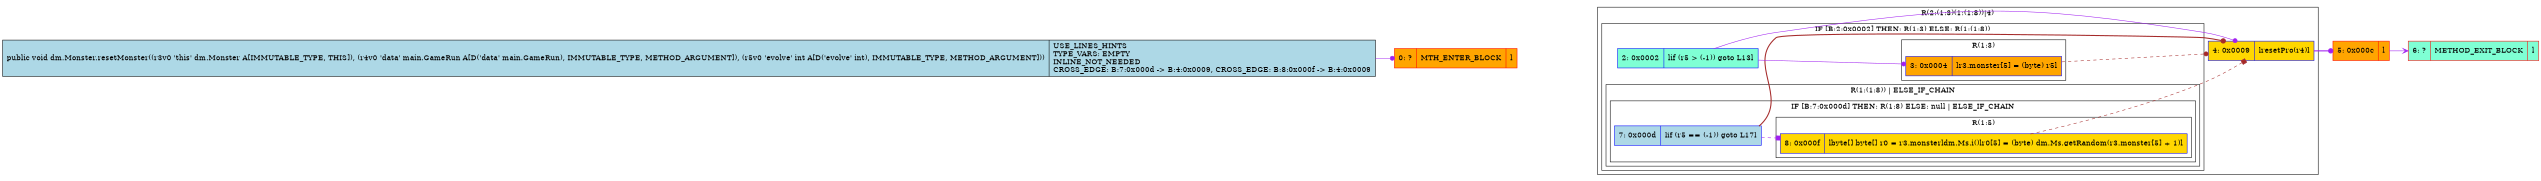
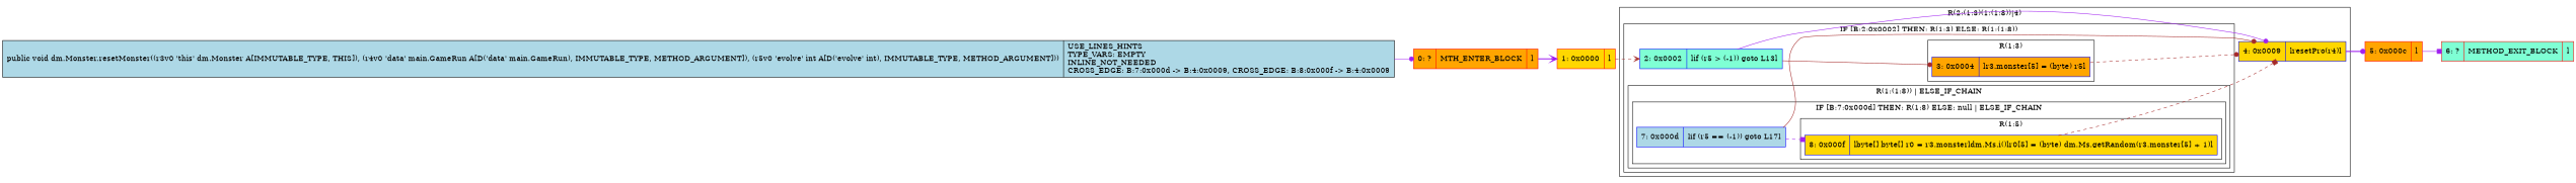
  digraph {
    rankdir=LR
    node [color=blue fillcolor=orange shape=record style=filled]
    edge [arrowhead=dot color=purple style=dashed]
    n1 [label="{3\:\ 0x0004|lr3.monster[5] = (byte) r5l}"]
    n2 [fillcolor=gold label="{8\:\ 0x000f|lbyte[] byte[] r0 = r3.monsterldm.Ms.i()lr0[5] = (byte) dm.Ms.getRandom(r3.monster[5] + 1)l}"]
    n3 [fillcolor=lightblue label="{7\:\ 0x000d|lif (r5 == (\-1)) goto L17l}"]
    n4 [fillcolor=aquamarine label="{2\:\ 0x0002|lif (r5 \> (\-1)) goto L13l}"]
    n5 [fillcolor=gold label="{4\:\ 0x0009|lresetPro(r4)l}"]
    n6 [color=red label="{5\:\ 0x000c|l}"]
    n7 [color=red fillcolor=aquamarine label="{6\:\ ?|METHOD_EXIT_BLOCK\l|l}"]
    n8 [color=red label="{0\:\ ?|MTH_ENTER_BLOCK\l|l}"]
+   n9 [color=red fillcolor=gold label="{1\:\ 0x0000|l}"]
    n10 [fillcolor=lightblue label="{public void dm.Monster.resetMonster((r3v0 'this' dm.Monster A[IMMUTABLE_TYPE, THIS]), (r4v0 'data' main.GameRun A[D('data' main.GameRun), IMMUTABLE_TYPE, METHOD_ARGUMENT]), (r5v0 'evolve' int A[D('evolve' int), IMMUTABLE_TYPE, METHOD_ARGUMENT]))  | USE_LINES_HINTS\lTYPE_VARS: EMPTY\lINLINE_NOT_NEEDED\lCROSS_EDGE: B:7:0x000d \-\> B:4:0x0009, CROSS_EDGE: B:8:0x000f \-\> B:4:0x0009\l}" color=""]
    subgraph cluster_1 {
      label="R(2:(1:3)(1:(1:8))|4)"
      n5
      subgraph cluster_2 {
        label="IF [B:2:0x0002] THEN: R(1:3) ELSE: R(1:(1:8))"
        n4
        subgraph cluster_3 {
          label="R(1:3)"
          n1
        }
        subgraph cluster_4 {
          label="R(1:(1:8)) | ELSE_IF_CHAIN\l"
          subgraph cluster_5 {
            label="IF [B:7:0x000d] THEN: R(1:8) ELSE: null | ELSE_IF_CHAIN\l"
            n3
            subgraph cluster_6 {
              label="R(1:5)"
              n2
            }
          }
        }
      }
    }
    n1 -> n5 [color=brown]
    n2 -> n5 [arrowhead=box color=brown]
    n3 -> n2 [arrowhead=box]
-   n3 -> n5 [color=brown style=bold]
-   n4 -> n1 [style=solid]
+   n3 -> n5 [color=brown style=solid]
+   n4 -> n1 [color=brown style=solid]
    n4 -> n5 [style=solid]
    n5 -> n6 [style=bold]
-   n6 -> n7 [arrowhead=vee style=solid]
+   n6 -> n7 [arrowhead=box style=solid]
+   n8 -> n9 [arrowhead=vee style=bold]
+   n9 -> n4 [arrowhead=vee color=brown]
    n10 -> n8 [style=solid]
  }
